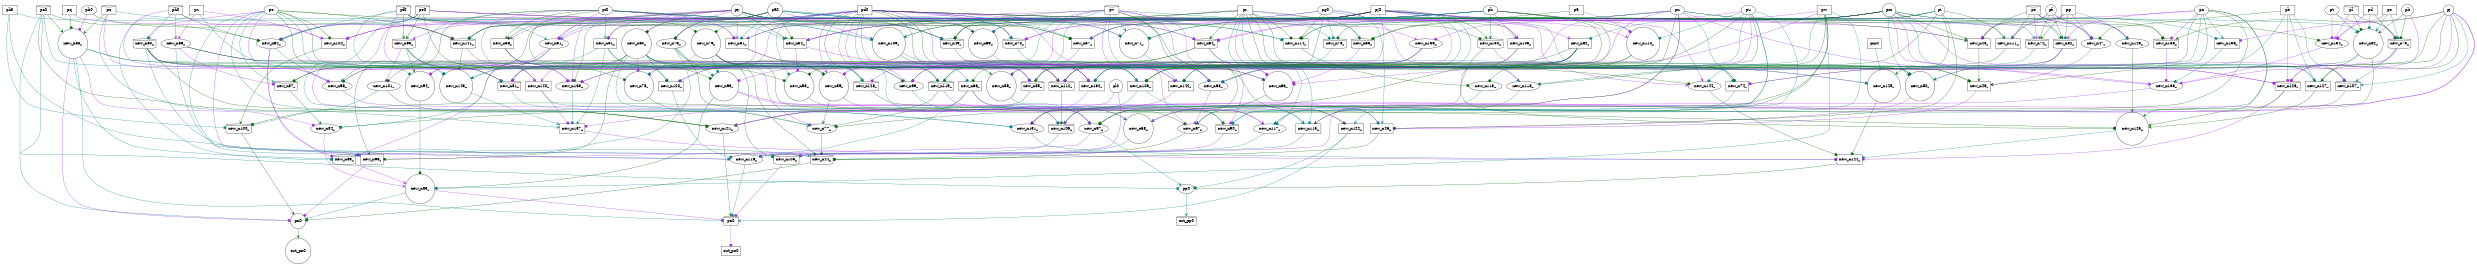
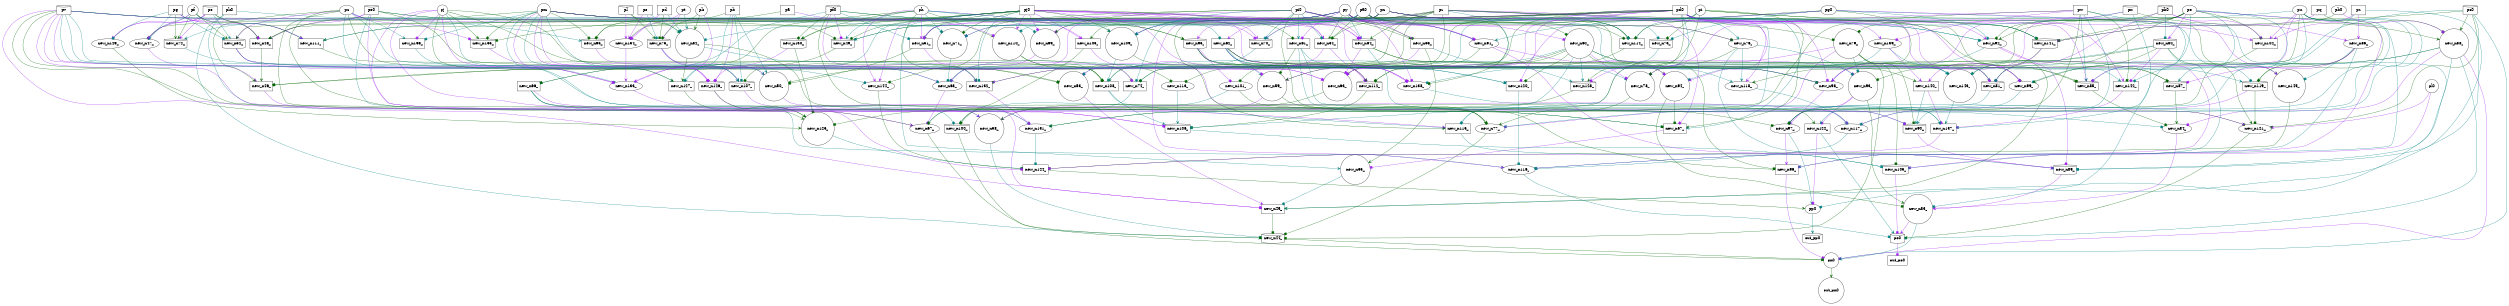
  digraph {
    node [shape=box]
    edge [arrowhead=box color=darkgreen]
    new_n100_ [shape=cylinder]
    pn0 [shape=circle]
    out_pn0 [shape=circle]
    pc0 [shape=cylinder]
    new_n88_ [shape=circle]
    new_n94_ [shape=circle]
    new_n92_ [shape=ellipse]
    new_n121_ [shape=ellipse]
    pp0 [shape=ellipse]
    new_n93_ [shape=circle]
    new_n84_ [shape=ellipse]
    new_n89_ [shape=cylinder]
    new_n99_ [shape=ellipse]
    po0 [shape=cylinder]
    new_n83_ [shape=circle]
    new_n96_
    new_n98_ [shape=ellipse]
    out_pp0 [shape=cylinder]
    new_n44_ [shape=cylinder]
    new_n97_ [shape=ellipse]
    new_n122_
    out_po0
    pk0
    new_n73_ [shape=cylinder]
    new_n68_ [shape=ellipse]
    new_n45_
    new_n79_ [shape=circle]
    new_n77_ [shape=ellipse]
    new_n78_ [shape=circle]
    new_n90_ [shape=cylinder]
    new_n105_ [shape=cylinder]
    new_n58_ [shape=circle]
    new_n67_ [shape=ellipse]
    new_n53_ [shape=circle]
    new_n46_
    new_n50_ [shape=circle]
    pi [shape=circle]
    new_n57_
    new_n112_ [shape=cylinder]
    new_n111_
    new_n114_
    new_n145_ [shape=circle]
    new_n55_ [shape=circle]
    new_n106_ [shape=cylinder]
    new_n108_
    new_n113_ [shape=ellipse]
    new_n124_
    pg0 [shape=ellipse]
    new_n95_ [shape=cylinder]
    new_n138_ [shape=ellipse]
    new_n143_ [shape=circle]
    new_n101_ [shape=ellipse]
    new_n140_
    new_n47_ [shape=ellipse]
    pr
    new_n54_
    new_n62_
    new_n64_ [shape=cylinder]
    new_n65_ [shape=cylinder]
    new_n74_
    new_n115_
    new_n107_ [shape=cylinder]
    new_n118_ [shape=ellipse]
    new_n141_ [shape=cylinder]
    new_n59_ [shape=circle]
    new_n85_ [shape=cylinder]
    new_n120_
    new_n87_ [shape=cylinder]
    new_n63_ [shape=circle]
    new_n81_ [shape=cylinder]
    new_n117_ [shape=ellipse]
    pc [shape=ellipse]
    new_n52_ [shape=cylinder]
    new_n70_ [shape=cylinder]
    new_n125_ [shape=circle]
    new_n136_
    new_n135_ [shape=cylinder]
    new_n144_ [shape=ellipse]
    new_n133_ [shape=ellipse]
    new_n48_
    new_n49_ [shape=cylinder]
    pb
    new_n126_ [shape=cylinder]
    new_n127_
    pe [shape=cylinder]
    new_n72_ [shape=cylinder]
    new_n129_ [shape=ellipse]
    pf [shape=circle]
    pg
    pe0 [shape=cylinder]
    new_n131_ [shape=ellipse]
    pd0
    new_n76_ [shape=ellipse]
    new_n71_ [shape=circle]
    new_n103_
    new_n102_
    new_n119_ [shape=cylinder]
    new_n128_ [shape=cylinder]
    new_n132_
    new_n142_
    new_n139_ [shape=ellipse]
    new_n116_ [shape=ellipse]
    new_n137_
    pm [shape=circle]
    pf0 [shape=cylinder]
    new_n51_
    new_n66_
    new_n130_ [shape=cylinder]
    pj0
    new_n61_
    new_n69_ [shape=circle]
    new_n91_ [shape=ellipse]
    new_n109_ [shape=circle]
    new_n110_ [shape=circle]
    ph [shape=ellipse]
    py [shape=circle]
    new_n56_
    new_n60_ [shape=circle]
    pv [shape=cylinder]
    pa0 [shape=circle]
    pi0 [shape=ellipse]
    pj [shape=circle]
    pu [shape=ellipse]
    pa
    po [shape=ellipse]
    new_n80_ [shape=cylinder]
    new_n75_ [shape=cylinder]
    pn [shape=ellipse]
    new_n82_ [shape=circle]
    new_n134_ [shape=ellipse]
    pt [shape=ellipse]
    pl [shape=cylinder]
    pd
    ps
    pk [shape=circle]
    ph0 [shape=cylinder]
    new_n86_ [shape=ellipse]
    pz
    pw
    pq
    pb0 [shape=ellipse]
    px [shape=cylinder]
    pl0 [shape=circle]
-   pm0
    new_n100_ -> pn0 [arrowhead=vee]
    pn0 -> out_pn0 [arrowhead=vee]
    pc0 -> pn0 [arrowhead=vee color=teal]
    pc0 -> new_n88_ [arrowhead=vee]
    pc0 -> new_n94_ [color=teal]
    pc0 -> new_n92_ [arrowhead=vee]
    pc0 -> new_n121_
    pc0 -> pp0 [color=teal]
    new_n88_ -> pn0 [color=purple]
    new_n88_ -> new_n93_
    new_n88_ -> new_n84_ [color=purple]
    new_n88_ -> new_n89_ [color=teal]
    new_n88_ -> new_n99_ [color=teal]
    new_n88_ -> po0 [color=teal]
    new_n94_ -> new_n83_
    new_n92_ -> new_n89_ [color=purple]
    new_n92_ -> new_n96_ [color=purple]
    new_n92_ -> new_n98_ [arrowhead=vee color=teal]
    new_n121_ -> po0 [arrowhead=vee]
    pp0 -> out_pp0 [arrowhead=vee color=teal]
    new_n93_ -> new_n83_ [arrowhead=vee]
    new_n93_ -> new_n97_ [arrowhead=vee color=purple]
    new_n93_ -> new_n122_ [color=purple]
    new_n84_ -> new_n83_ [arrowhead=vee color=purple]
    new_n89_ -> new_n83_ [arrowhead=vee color=purple]
    new_n99_ -> new_n97_ [color=teal]
    po0 -> out_po0 [color=purple]
    new_n83_ -> pn0 [arrowhead=vee color=teal]
    new_n83_ -> po0 [arrowhead=vee color=purple]
    new_n96_ -> pn0 [color=purple]
    new_n98_ -> new_n97_ [arrowhead=vee color=purple]
    new_n44_ -> pn0
    new_n97_ -> pp0 [arrowhead=vee color=teal]
    new_n97_ -> new_n96_ [arrowhead=vee color=purple]
-   new_n122_ -> pp0 [color=teal]
+   new_n122_ -> pp0 [color=purple]
    new_n122_ -> po0 [arrowhead=vee color=teal]
    pk0 -> new_n100_ [color=teal]
    pk0 -> new_n44_ [arrowhead=vee color=teal]
    pk0 -> new_n73_ [color=teal]
    new_n73_ -> new_n68_ [color=teal]
    new_n68_ -> new_n67_ [color=purple]
    new_n45_ -> new_n44_
    new_n79_ -> new_n93_ [color=teal]
    new_n79_ -> new_n44_
    new_n79_ -> new_n77_ [color=purple]
    new_n79_ -> new_n78_ [color=purple]
    new_n79_ -> new_n90_
    new_n79_ -> new_n105_
    new_n77_ -> new_n44_
    new_n78_ -> new_n77_ [arrowhead=vee]
    new_n90_ -> new_n89_ [arrowhead=vee color=purple]
    new_n105_ -> po0 [color=purple]
    new_n58_ -> new_n44_ [color=teal]
    new_n67_ -> new_n44_
    new_n53_ -> new_n45_ [arrowhead=vee color=purple]
    new_n46_ -> new_n45_ [color=purple]
    new_n50_ -> new_n45_ [color=purple]
    pi -> new_n73_
    pi -> new_n45_ [arrowhead=vee]
    pi -> new_n57_ [arrowhead=vee]
    pi -> new_n112_
    pi -> new_n111_ [arrowhead=vee]
    pi -> new_n114_ [arrowhead=vee color=teal]
    pi -> new_n145_ [arrowhead=vee]
    new_n57_ -> new_n55_ [color=purple]
    new_n112_ -> new_n106_
    new_n111_ -> new_n108_ [arrowhead=vee]
    new_n114_ -> new_n113_
    new_n145_ -> new_n124_
    new_n55_ -> new_n45_ [color=teal]
    new_n106_ -> new_n105_ [color=teal]
    new_n108_ -> new_n106_ [arrowhead=vee color=teal]
    new_n108_ -> new_n115_ [arrowhead=vee color=teal]
    new_n113_ -> new_n106_ [arrowhead=vee color=teal]
    new_n124_ -> pp0 [arrowhead=vee]
    pg0 -> new_n92_ [color=teal]
    pg0 -> new_n73_ [color=teal]
    pg0 -> new_n45_ [arrowhead=vee color=teal]
    pg0 -> new_n112_
    pg0 -> new_n111_ [arrowhead=vee color=teal]
    pg0 -> new_n114_
    pg0 -> new_n145_ [arrowhead=vee color=purple]
    pg0 -> new_n95_ [arrowhead=vee color=purple]
    new_n95_ -> new_n94_ [arrowhead=vee]
    new_n95_ -> new_n138_ [color=purple]
    new_n95_ -> new_n143_ [color=teal]
    new_n95_ -> new_n101_ [color=purple]
    new_n95_ -> new_n140_ [arrowhead=vee]
    new_n138_ -> new_n137_ [color=teal]
    new_n143_ -> new_n137_ [arrowhead=vee color=teal]
    new_n101_ -> new_n100_ [arrowhead=vee color=teal]
    new_n101_ -> new_n121_
    new_n140_ -> new_n90_ [arrowhead=vee color=teal]
    new_n140_ -> new_n137_ [color=purple]
    new_n47_ -> new_n46_ [arrowhead=vee color=purple]
    pr -> new_n46_
    pr -> new_n50_ [arrowhead=vee]
    pr -> new_n57_ [color=purple]
    pr -> new_n114_
    pr -> new_n54_ [arrowhead=vee]
    pr -> new_n62_ [arrowhead=vee color=purple]
    pr -> new_n64_ [arrowhead=vee]
    pr -> new_n65_
    pr -> new_n74_ [color=teal]
    pr -> new_n115_ [color=teal]
    pr -> new_n107_
    pr -> new_n118_ [arrowhead=vee color=purple]
    pr -> new_n141_
    new_n54_ -> new_n53_ [color=purple]
    new_n54_ -> new_n112_ [color=purple]
    new_n62_ -> new_n93_ [color=purple]
    new_n62_ -> new_n78_ [color=teal]
    new_n62_ -> new_n112_ [color=purple]
    new_n62_ -> new_n59_ [arrowhead=vee color=teal]
    new_n62_ -> new_n85_
    new_n62_ -> new_n120_ [color=teal]
    new_n62_ -> new_n87_
    new_n64_ -> new_n99_
    new_n64_ -> new_n63_ [color=purple]
    new_n64_ -> new_n81_ [arrowhead=vee]
    new_n64_ -> new_n117_ [color=teal]
    new_n65_ -> new_n63_ [color=purple]
    new_n74_ -> new_n67_ [arrowhead=vee color=teal]
    new_n115_ -> new_n105_ [arrowhead=vee color=teal]
    new_n107_ -> new_n106_ [color=purple]
    new_n118_ -> new_n117_ [arrowhead=vee color=teal]
    new_n141_ -> new_n143_ [arrowhead=vee]
    new_n141_ -> new_n140_ [arrowhead=vee color=purple]
    new_n59_ -> new_n77_ [arrowhead=vee]
    new_n59_ -> new_n58_ [arrowhead=vee color=purple]
    new_n85_ -> new_n84_
    new_n120_ -> new_n116_ [color=teal]
    new_n87_ -> new_n84_ [arrowhead=vee]
    new_n63_ -> new_n58_ [arrowhead=vee]
    new_n81_ -> new_n77_ [arrowhead=vee color=teal]
    new_n117_ -> new_n116_ [color=teal]
    pc -> new_n90_ [color=teal]
    pc -> new_n67_ [arrowhead=vee]
    pc -> new_n46_ [arrowhead=vee]
    pc -> new_n108_
    pc -> new_n118_ [arrowhead=vee color=teal]
    pc -> new_n52_ [arrowhead=vee color=purple]
    pc -> new_n70_ [color=purple]
    pc -> new_n125_ [arrowhead=vee]
    pc -> new_n136_ [arrowhead=vee color=teal]
    pc -> new_n135_ [color=purple]
    new_n52_ -> new_n68_ [arrowhead=vee color=purple]
    new_n52_ -> new_n50_ [arrowhead=vee color=purple]
    new_n52_ -> new_n144_ [color=teal]
    new_n70_ -> new_n68_ [color=teal]
    new_n125_ -> new_n124_ [color=teal]
    new_n136_ -> new_n133_ [color=teal]
    new_n135_ -> new_n133_ [color=purple]
    new_n144_ -> new_n124_
    new_n133_ -> new_n131_ [color=purple]
    new_n48_ -> new_n46_ [arrowhead=vee]
    new_n49_ -> new_n46_
    pb -> new_n50_ [arrowhead=vee color=teal]
    pb -> new_n47_
    pb -> new_n107_ [color=teal]
    pb -> new_n126_ [color=purple]
    pb -> new_n127_ [arrowhead=vee color=teal]
    new_n126_ -> new_n124_ [color=purple]
    new_n126_ -> new_n125_ [arrowhead=vee]
    new_n127_ -> new_n125_ [arrowhead=vee]
    pe -> new_n111_ [arrowhead=vee]
    pe -> new_n47_ [color=purple]
    pe -> new_n52_ [arrowhead=vee color=teal]
    pe -> new_n48_
    pe -> new_n72_ [arrowhead=vee color=purple]
    pe -> new_n129_ [arrowhead=vee color=purple]
    new_n72_ -> new_n68_ [color=teal]
    new_n129_ -> new_n125_ [arrowhead=vee]
    pf -> new_n111_ [arrowhead=vee color=teal]
    pf -> new_n47_ [color=teal]
    pf -> new_n52_ [arrowhead=vee]
    pf -> new_n48_ [arrowhead=vee]
    pf -> new_n72_ [arrowhead=vee]
    pf -> new_n129_ [arrowhead=vee color=purple]
    pg -> new_n111_ [arrowhead=vee color=purple]
    pg -> new_n47_ [arrowhead=vee color=teal]
    pg -> new_n52_ [color=teal]
    pg -> new_n48_ [color=purple]
    pg -> new_n72_ [arrowhead=vee]
    pg -> new_n129_ [color=teal]
    pe0 -> new_n92_ [color=teal]
    pe0 -> new_n53_
-   pe0 -> new_n57_
+   new_n94_ -> new_n57_
    pe0 -> new_n106_ [color=purple]
    pe0 -> new_n95_ [arrowhead=vee]
    pe0 -> new_n47_ [arrowhead=vee color=purple]
    pe0 -> new_n48_ [arrowhead=vee color=purple]
    pe0 -> new_n131_ [arrowhead=vee color=teal]
    new_n131_ -> new_n124_ [color=teal]
    pd0 -> new_n94_ [arrowhead=vee color=purple]
    pd0 -> new_n92_ [arrowhead=vee color=purple]
    pd0 -> new_n99_ [arrowhead=vee color=purple]
    pd0 -> new_n53_ [color=teal]
    pd0 -> new_n57_ [arrowhead=vee color=teal]
    pd0 -> new_n106_ [color=teal]
    pd0 -> new_n108_ [arrowhead=vee]
    pd0 -> new_n59_ [arrowhead=vee color=purple]
    pd0 -> new_n85_ [arrowhead=vee color=purple]
    pd0 -> new_n120_ [color=purple]
    pd0 -> new_n63_ [color=purple]
    pd0 -> new_n52_ [arrowhead=vee]
    pd0 -> new_n70_ [arrowhead=vee color=purple]
    pd0 -> new_n48_ [arrowhead=vee]
    pd0 -> new_n76_ [arrowhead=vee color=teal]
    pd0 -> new_n71_ [color=purple]
    pd0 -> new_n103_ [arrowhead=vee]
-   pd0 -> new_n102_ [color=purple]
+   pd0 -> new_n98_ [color=purple]
    pd0 -> new_n119_ [color=teal]
    pd0 -> new_n128_ [arrowhead=vee]
    pd0 -> new_n132_
    pd0 -> new_n142_ [arrowhead=vee color=purple]
    pd0 -> new_n139_ [arrowhead=vee color=purple]
    new_n76_ -> new_n93_ [color=teal]
    new_n76_ -> new_n89_ [color=teal]
    new_n76_ -> new_n67_
    new_n76_ -> new_n118_ [arrowhead=vee color=teal]
    new_n71_ -> new_n68_ [color=teal]
    new_n103_ -> new_n100_
    new_n103_ -> new_n121_ [arrowhead=vee color=purple]
    new_n102_ -> new_n100_ [arrowhead=vee]
    new_n119_ -> new_n121_
    new_n119_ -> new_n117_ [arrowhead=vee color=purple]
    new_n128_ -> new_n125_
    new_n132_ -> new_n131_ [arrowhead=vee color=purple]
    new_n142_ -> new_n137_ [color=purple]
    new_n139_ -> new_n138_ [color=teal]
    new_n139_ -> new_n143_ [arrowhead=vee color=teal]
    new_n139_ -> new_n140_ [arrowhead=vee color=purple]
    new_n116_ -> po0 [color=teal]
    new_n137_ -> new_n124_ [color=purple]
    pm -> new_n50_ [arrowhead=vee color=teal]
    pm -> new_n57_ [arrowhead=vee color=teal]
    pm -> new_n114_
    pm -> new_n54_ [arrowhead=vee color=purple]
    pm -> new_n62_ [color=teal]
    pm -> new_n64_ [color=purple]
    pm -> new_n65_
    pm -> new_n107_ [arrowhead=vee color=purple]
    pm -> new_n141_
    pm -> new_n136_ [color=teal]
    pm -> new_n135_
    pm -> new_n133_ [arrowhead=vee color=purple]
    pm -> new_n48_ [arrowhead=vee]
    pm -> new_n126_ [color=purple]
    pm -> new_n127_ [arrowhead=vee color=teal]
    pf0 -> new_n92_ [arrowhead=vee color=teal]
    pf0 -> new_n57_
    pf0 -> new_n112_ [arrowhead=vee color=purple]
    pf0 -> new_n95_ [arrowhead=vee]
    pf0 -> new_n49_ [color=purple]
    pf0 -> new_n51_ [color=teal]
    pf0 -> new_n66_ [color=teal]
    pf0 -> new_n130_
    new_n51_ -> new_n50_
    new_n51_ -> new_n132_ [color=purple]
    new_n66_ -> new_n77_ [arrowhead=vee]
    new_n66_ -> new_n58_ [arrowhead=vee color=teal]
    new_n66_ -> new_n117_ [arrowhead=vee color=purple]
    new_n66_ -> new_n116_ [arrowhead=vee color=teal]
    new_n130_ -> new_n125_
    new_n130_ -> new_n133_ [arrowhead=vee color=purple]
    pj0 -> new_n98_ [color=purple]
    pj0 -> new_n55_ [arrowhead=vee color=teal]
    pj0 -> new_n138_ [color=purple]
    pj0 -> new_n54_ [arrowhead=vee color=purple]
    pj0 -> new_n64_ [color=purple]
    pj0 -> new_n70_ [arrowhead=vee color=purple]
    pj0 -> new_n135_
    pj0 -> new_n144_ [arrowhead=vee color=purple]
    pj0 -> new_n49_
    pj0 -> new_n127_ [color=teal]
    pj0 -> new_n71_
    pj0 -> new_n103_ [arrowhead=vee color=purple]
    pj0 -> new_n132_ [color=teal]
    pj0 -> new_n51_ [arrowhead=vee]
    pj0 -> new_n130_ [arrowhead=vee]
    pj0 -> new_n61_
    pj0 -> new_n69_ [color=purple]
    pj0 -> new_n91_ [arrowhead=vee color=purple]
    pj0 -> new_n109_ [arrowhead=vee]
    pj0 -> new_n110_ [arrowhead=vee color=purple]
    new_n61_ -> new_n84_ [color=teal]
    new_n61_ -> new_n59_
    new_n61_ -> new_n120_ [arrowhead=vee color=teal]
    new_n61_ -> new_n137_ [arrowhead=vee color=teal]
    new_n69_ -> new_n68_ [arrowhead=vee color=purple]
    new_n91_ -> new_n94_ [color=purple]
    new_n91_ -> new_n89_ [arrowhead=vee color=purple]
    new_n91_ -> new_n101_
    new_n109_ -> new_n112_ [arrowhead=vee]
    new_n109_ -> new_n108_ [arrowhead=vee color=teal]
    new_n110_ -> new_n108_
    new_n110_ -> new_n113_
    ph -> new_n53_
    ph -> new_n144_ [arrowhead=vee color=purple]
    ph -> new_n49_ [arrowhead=vee color=teal]
    ph -> new_n71_ [color=teal]
    ph -> new_n103_ [arrowhead=vee color=purple]
    ph -> new_n51_ [arrowhead=vee color=purple]
    ph -> new_n66_
    ph -> new_n130_ [arrowhead=vee]
    ph -> new_n69_ [color=teal]
    ph -> new_n109_ [arrowhead=vee color=teal]
    ph -> new_n110_ [arrowhead=vee]
    py -> new_n98_
    py -> new_n114_
    py -> new_n138_ [color=purple]
    py -> new_n54_ [arrowhead=vee]
    py -> new_n64_ [arrowhead=vee color=teal]
    py -> new_n49_ [arrowhead=vee]
    py -> new_n72_ [arrowhead=vee color=teal]
    py -> new_n76_ [color=purple]
    py -> new_n51_ [arrowhead=vee color=purple]
    py -> new_n61_ [color=purple]
    py -> new_n69_ [color=purple]
    py -> new_n91_ [arrowhead=vee color=purple]
    py -> new_n109_ [arrowhead=vee color=teal]
    py -> new_n56_
    py -> new_n60_ [color=purple]
    new_n56_ -> new_n55_ [arrowhead=vee]
    new_n56_ -> new_n128_ [arrowhead=vee color=teal]
    new_n56_ -> new_n132_ [arrowhead=vee color=purple]
    new_n60_ -> new_n96_
    new_n60_ -> new_n78_ [color=purple]
    new_n60_ -> new_n108_ [arrowhead=vee color=teal]
    new_n60_ -> new_n143_ [arrowhead=vee color=teal]
    new_n60_ -> new_n59_ [arrowhead=vee]
    new_n60_ -> new_n120_
    new_n60_ -> new_n87_ [arrowhead=vee]
    new_n60_ -> new_n63_ [arrowhead=vee]
    new_n60_ -> new_n131_ [color=teal]
    new_n60_ -> new_n128_ [arrowhead=vee color=teal]
    pv -> new_n97_
    pv -> new_n122_ [arrowhead=vee]
    pv -> new_n90_ [color=purple]
    pv -> new_n67_ [arrowhead=vee color=purple]
    pv -> new_n65_ [arrowhead=vee color=teal]
    pv -> new_n59_ [color=purple]
    pv -> new_n63_ [arrowhead=vee color=purple]
    pv -> new_n81_ [arrowhead=vee color=teal]
    pv -> new_n49_
    pv -> new_n71_ [arrowhead=vee color=teal]
    pv -> new_n102_ [arrowhead=vee color=purple]
    pv -> new_n119_ [arrowhead=vee color=teal]
    pv -> new_n142_ [arrowhead=vee color=teal]
    pa0 -> new_n114_ [color=teal]
    pa0 -> new_n138_
    pa0 -> new_n54_
    pa0 -> new_n70_ [arrowhead=vee color=teal]
    pa0 -> new_n49_ [color=teal]
    pa0 -> new_n76_
    pa0 -> new_n71_ [color=teal]
    pa0 -> new_n51_ [color=teal]
    pa0 -> new_n91_ [arrowhead=vee color=teal]
    pa0 -> new_n109_ [arrowhead=vee color=purple]
    pa0 -> new_n56_ [arrowhead=vee color=purple]
    pa0 -> new_n60_
    pi0 -> new_n96_ [arrowhead=vee]
    pi0 -> new_n98_ [arrowhead=vee color=teal]
    pi0 -> new_n138_ [color=purple]
    pi0 -> new_n54_ [color=teal]
    pi0 -> new_n64_ [color=purple]
    pi0 -> new_n70_ [color=teal]
    pi0 -> new_n144_
    pi0 -> new_n51_ [color=purple]
    pi0 -> new_n61_ [arrowhead=vee color=teal]
    pi0 -> new_n69_ [arrowhead=vee]
    pi0 -> new_n91_ [color=purple]
    pi0 -> new_n109_ [color=teal]
    pi0 -> new_n56_ [arrowhead=vee]
    pj -> new_n58_ [arrowhead=vee color=purple]
    pj -> new_n74_ [arrowhead=vee]
    pj -> new_n115_ [arrowhead=vee color=purple]
    pj -> new_n107_ [arrowhead=vee color=teal]
    pj -> new_n136_ [color=purple]
    pj -> new_n135_ [arrowhead=vee]
    pj -> new_n126_ [color=purple]
    pj -> new_n127_ [arrowhead=vee]
    pj -> new_n132_ [arrowhead=vee]
    pu -> new_n97_ [arrowhead=vee color=teal]
    pu -> new_n90_ [arrowhead=vee color=teal]
    pu -> new_n118_ [arrowhead=vee]
    pu -> new_n63_ [color=purple]
    pu -> new_n117_ [color=teal]
    pu -> new_n102_ [arrowhead=vee color=purple]
    pu -> new_n119_
    pu -> new_n142_ [color=teal]
    pu -> new_n110_ [color=teal]
    pa -> new_n65_ [arrowhead=vee]
    pa -> new_n110_ [color=purple]
    po -> new_n96_ [arrowhead=vee color=teal]
    po -> new_n98_ [arrowhead=vee color=purple]
    po -> new_n79_
    po -> new_n74_
    po -> new_n115_ [arrowhead=vee color=teal]
    po -> new_n141_
    po -> new_n85_ [color=teal]
    po -> new_n87_ [arrowhead=vee color=teal]
    po -> new_n81_
    po -> new_n102_
    po -> new_n116_ [arrowhead=vee color=purple]
    po -> new_n80_ [arrowhead=vee color=purple]
    new_n80_ -> new_n121_ [arrowhead=vee]
    new_n80_ -> new_n99_ [arrowhead=vee]
    new_n80_ -> new_n78_
    new_n80_ -> new_n105_ [color=teal]
    new_n80_ -> new_n143_ [color=teal]
    new_n80_ -> new_n142_ [color=purple]
    new_n75_ -> new_n74_ [color=purple]
    new_n75_ -> new_n107_ [arrowhead=vee color=teal]
    new_n75_ -> new_n126_ [color=purple]
    pn -> new_n99_ [color=purple]
    pn -> new_n79_
    pn -> new_n74_ [color=teal]
    pn -> new_n115_ [arrowhead=vee]
    pn -> new_n141_ [arrowhead=vee color=teal]
    pn -> new_n85_ [arrowhead=vee]
    pn -> new_n81_ [color=purple]
    pn -> new_n126_ [color=purple]
    pn -> new_n116_ [arrowhead=vee color=purple]
    pn -> new_n82_ [color=teal]
    pn -> new_n134_
    new_n82_ -> new_n77_
    new_n82_ -> new_n127_ [arrowhead=vee]
    new_n82_ -> new_n132_ [arrowhead=vee color=teal]
    new_n134_ -> new_n133_ [arrowhead=vee color=purple]
    pt -> new_n75_ [arrowhead=vee color=purple]
    pt -> new_n82_ [arrowhead=vee color=teal]
    pt -> new_n134_ [color=purple]
    pl -> new_n75_ [arrowhead=vee]
    pl -> new_n82_
    pl -> new_n134_ [arrowhead=vee color=purple]
    pd -> new_n75_
    pd -> new_n82_ [color=teal]
    pd -> new_n134_ [color=purple]
    ps -> new_n75_ [color=teal]
    ps -> new_n82_ [arrowhead=vee color=teal]
    ps -> new_n134_ [arrowhead=vee color=purple]
    pk -> new_n133_ [arrowhead=vee color=purple]
    pk -> new_n75_
    pk -> new_n82_ [arrowhead=vee]
    ph0 -> new_n92_
    ph0 -> new_n81_ [color=purple]
    ph0 -> new_n102_ [arrowhead=vee color=purple]
    ph0 -> new_n80_ [color=teal]
    ph0 -> new_n86_ [arrowhead=vee color=purple]
    new_n86_ -> new_n145_ [color=teal]
    new_n86_ -> new_n85_ [color=purple]
    new_n86_ -> new_n87_ [color=purple]
    new_n86_ -> new_n119_ [arrowhead=vee]
    new_n86_ -> new_n116_ [color=teal]
    pz -> new_n89_ [color=teal]
    pz -> new_n81_ [color=teal]
    pz -> new_n102_ [arrowhead=vee color=purple]
    pz -> new_n86_ [arrowhead=vee color=purple]
    pw -> new_n83_ [color=teal]
    pw -> new_n97_
    pw -> new_n122_ [arrowhead=vee color=teal]
    pw -> new_n85_ [arrowhead=vee color=teal]
    pw -> new_n131_ [arrowhead=vee]
    pw -> new_n128_ [color=purple]
    pw -> new_n142_
    pw -> new_n139_ [color=purple]
    pq -> new_n88_
    pq -> new_n141_ [color=purple]
    pb0 -> new_n88_ [color=purple]
    pb0 -> new_n141_ [arrowhead=vee]
    px -> new_n88_ [arrowhead=vee]
    px -> new_n98_ [arrowhead=vee color=purple]
    px -> new_n137_ [arrowhead=vee color=teal]
    px -> new_n91_ [arrowhead=vee color=teal]
    pl0 -> new_n121_ [arrowhead=vee color=purple]
    pl0 -> new_n105_ [arrowhead=vee color=purple]
-   pm0 -> new_n145_ [arrowhead=vee color=teal]
  }
